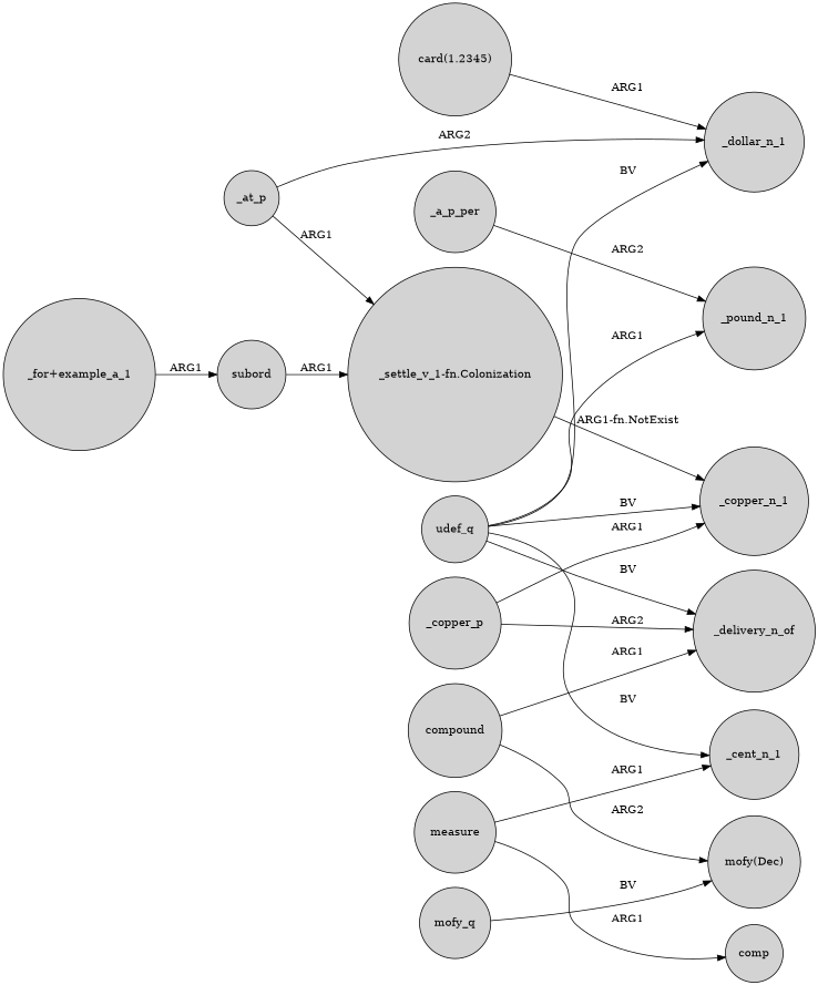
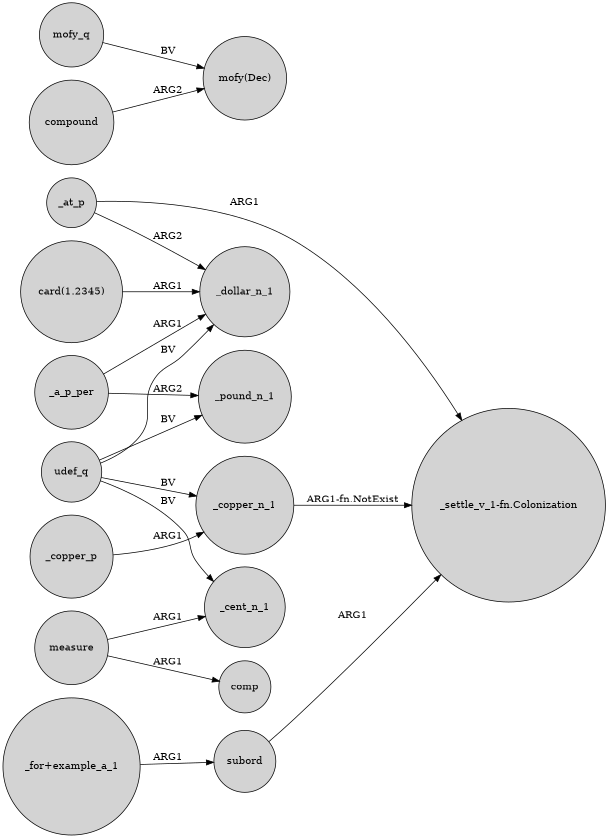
  digraph {
    rankdir=LR
    node [shape=circle style=filled]
    _a_p_per
    _pound_n_1
    _dollar_n_1
    udef_q
    _copper_n_1
-   _delivery_n_of
    _cent_n_1
    _at_p
    "_settle_v_1-fn.Colonization"
    "_for+example_a_1"
    subord
    n12 [label=mofy_q]
    "mofy(Dec)"
    measure
    comp
    compound
    n17 [label=_copper_p]
    "card(1.2345)"
    _a_p_per -> _pound_n_1 [label=ARG2]
-   udef_q -> _pound_n_1 [label=ARG1]
+   _a_p_per -> _dollar_n_1 [label=ARG1]
+   udef_q -> _pound_n_1 [label=BV]
    udef_q -> _dollar_n_1 [label=BV]
    udef_q -> _copper_n_1 [label=BV]
-   udef_q -> _delivery_n_of [label=BV]
    udef_q -> _cent_n_1 [label=BV]
    _at_p -> _dollar_n_1 [label=ARG2]
    _at_p -> "_settle_v_1-fn.Colonization" [label=ARG1]
-   "_settle_v_1-fn.Colonization" -> _copper_n_1 [label="ARG1-fn.NotExist"]
+   _copper_n_1 -> "_settle_v_1-fn.Colonization" [label="ARG1-fn.NotExist"]
    "_for+example_a_1" -> subord [label=ARG1]
    subord -> "_settle_v_1-fn.Colonization" [label=ARG1]
    n12 -> "mofy(Dec)" [label=BV]
    measure -> _cent_n_1 [label=ARG1]
    measure -> comp [label=ARG1]
-   compound -> _delivery_n_of [label=ARG1]
    compound -> "mofy(Dec)" [label=ARG2]
    n17 -> _copper_n_1 [label=ARG1]
-   n17 -> _delivery_n_of [label=ARG2]
    "card(1.2345)" -> _dollar_n_1 [label=ARG1]
  }
